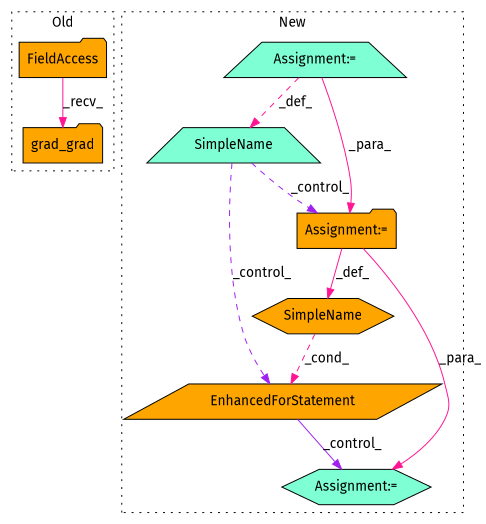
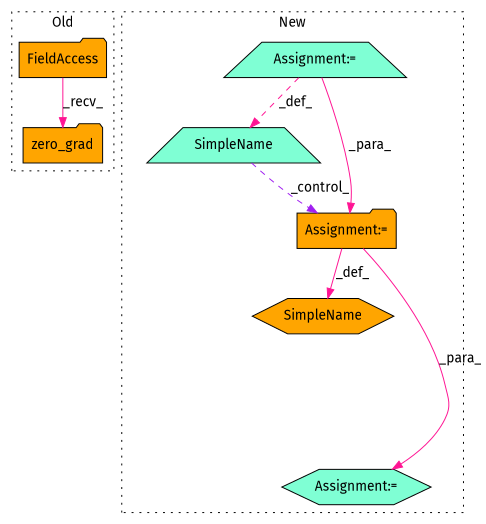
  digraph {
    fontname="Fira Sans"
    node [a=7 fillcolor=orange fontname="Fira Sans" l=11 s="8797,8888" shape=folder style=filled]
    edge [color=deeppink fontname="Fira Sans" style=solid]
-   n1 [a=32 label=grad_grad s=7722]
+   n1 [a=32 label=zero_grad s=7722]
    n2 [a=22 l=15 label=FieldAccess s=7706]
-   n3 [a=70 l="57,2" label=EnhancedForStatement shape=parallelogram]
    n4 [fillcolor=aquamarine l="63,2" label="Assignment:=" s="8568,8668" shape=trapezium]
    n5 [fillcolor=aquamarine l="61,2" label="Assignment:=" s="8900,8990" shape=hexagon]
    n6 [a=42 label=SimpleName s=8858 shape=hexagon]
    n7 [a=42 fillcolor=aquamarine l=3 label=SimpleName s=8635 shape=trapezium]
    n8 [l="57,2" label="Assignment:="]
    subgraph cluster_1 {
      label=Old
      style=dotted
      n1
      n2
    }
    subgraph cluster_2 {
      label=New
      style=dotted
-     n3
      n4
      n5
      n6
      n7
      n8
    }
    n2 -> n1 [label=_recv_]
-   n3 -> n5 [color=purple label=_control_]
    n4 -> n7 [label=_def_ style=dashed]
    n4 -> n8 [label=_para_]
-   n6 -> n3 [label=_cond_ style=dashed]
-   n7 -> n3 [color=purple label=_control_ style=dashed]
    n7 -> n8 [color=purple label=_control_ style=dashed]
    n8 -> n5 [label=_para_]
    n8 -> n6 [label=_def_]
  }
